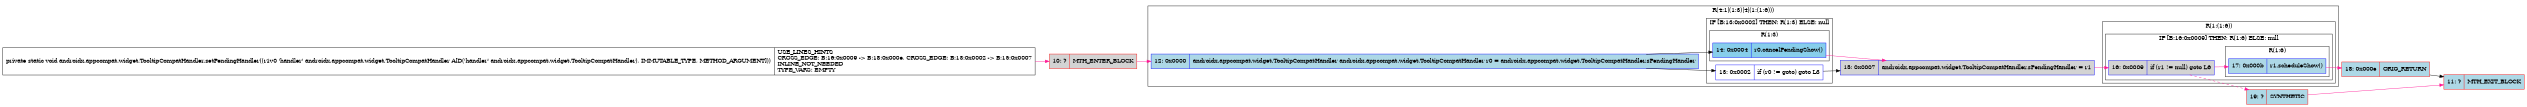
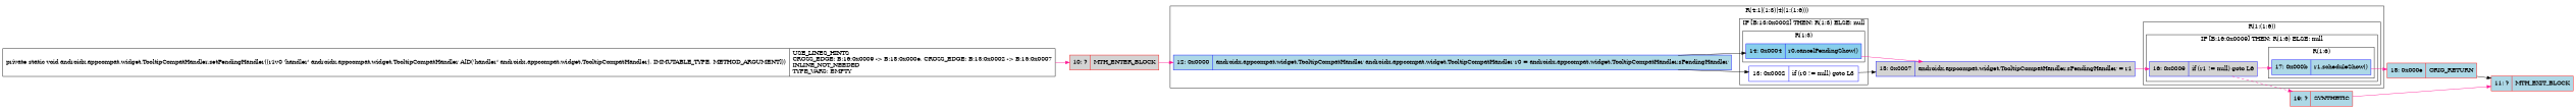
  digraph {
    rankdir=LR
    node [color=blue fillcolor=lightblue shape=record style=filled]
    edge [color=deeppink]
    n1 [fillcolor=skyblue label="{14\:\ 0x0004|r0.cancelPendingShow()\l}"]
-   n2 [fillcolor=white label="{13\:\ 0x0002|if (r0 != goto) goto L3\l}"]
+   n2 [fillcolor=white label="{13\:\ 0x0002|if (r0 != null) goto L3\l}"]
    n3 [label="{17\:\ 0x000b|r1.scheduleShow()\l}"]
    n4 [fillcolor=lightgrey label="{16\:\ 0x0009|if (r1 != null) goto L6\l}"]
    n5 [label="{12\:\ 0x0000|androidx.appcompat.widget.TooltipCompatHandler androidx.appcompat.widget.TooltipCompatHandler r0 = androidx.appcompat.widget.TooltipCompatHandler.sPendingHandler\l}"]
    n6 [fillcolor=lightgrey label="{15\:\ 0x0007|androidx.appcompat.widget.TooltipCompatHandler.sPendingHandler = r1\l}"]
    n7 [color=red label="{18\:\ 0x000e|ORIG_RETURN\l}"]
    n8 [color=red label="{19\:\ ?|SYNTHETIC\l}"]
    n9 [color=red label="{11\:\ ?|MTH_EXIT_BLOCK\l}"]
    n10 [color=red fillcolor=lightgrey label="{10\:\ ?|MTH_ENTER_BLOCK\l}"]
    n11 [fillcolor=white label="{private static void androidx.appcompat.widget.TooltipCompatHandler.setPendingHandler((r1v0 'handler' androidx.appcompat.widget.TooltipCompatHandler A[D('handler' androidx.appcompat.widget.TooltipCompatHandler), IMMUTABLE_TYPE, METHOD_ARGUMENT]))  | USE_LINES_HINTS\lCROSS_EDGE: B:16:0x0009 \-\> B:18:0x000e, CROSS_EDGE: B:13:0x0002 \-\> B:15:0x0007\lINLINE_NOT_NEEDED\lTYPE_VARS: EMPTY\l}" color=""]
    subgraph cluster_1 {
      label="R(4:1|(1:3)|4|(1:(1:6)))"
      n5
      n6
      subgraph cluster_2 {
        label="IF [B:13:0x0002] THEN: R(1:3) ELSE: null"
        n2
        subgraph cluster_3 {
          label="R(1:3)"
          n1
        }
      }
      subgraph cluster_4 {
        label="R(1:(1:6))"
        subgraph cluster_5 {
          label="IF [B:16:0x0009] THEN: R(1:6) ELSE: null"
          n4
          subgraph cluster_6 {
            label="R(1:6)"
            n3
          }
        }
      }
    }
    n1 -> n6
    n2 -> n6 [color=black style=solid]
    n3 -> n7
    n4 -> n3
    n4 -> n8 [style=dashed]
    n5 -> n1 [color=black]
    n5 -> n2 [color=black]
    n6 -> n4
    n7 -> n9 [color=black]
    n8 -> n9
    n10 -> n5
    n11 -> n10
  }
